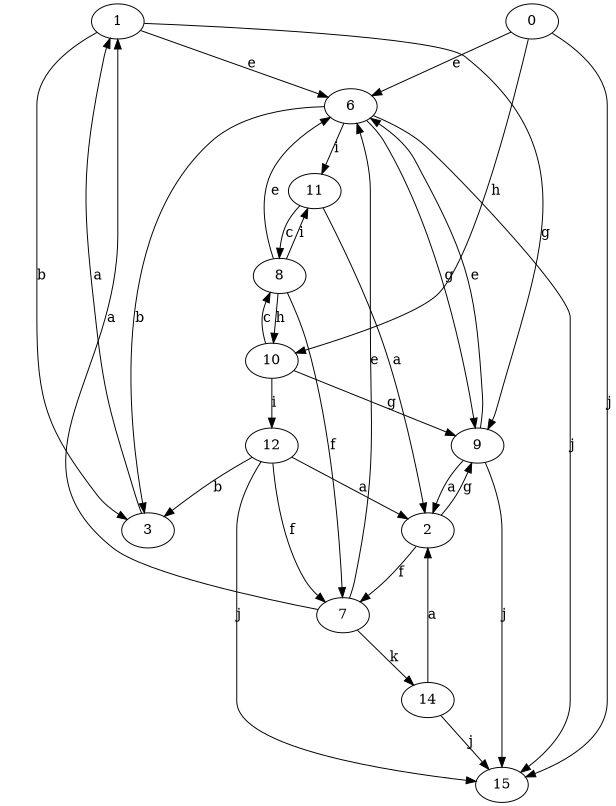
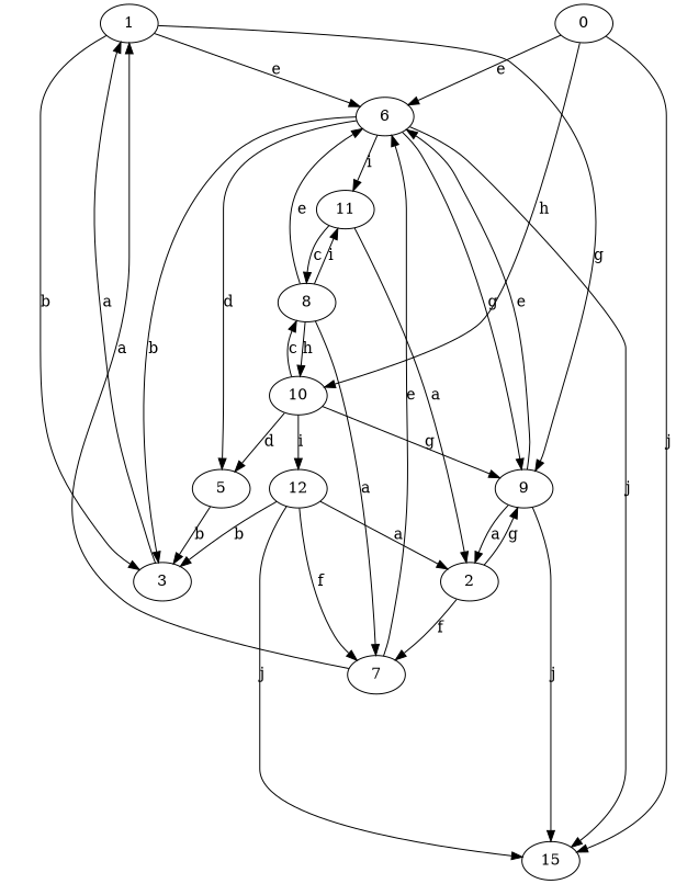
  strict digraph {
    1
    3
    6
    9
    11
+   5
    n7 [label=15]
    2
    7
-   14
    n11 [label=8]
    10
    12
    0
    1 -> 3 [label=b]
    1 -> 6 [label=e]
    1 -> 9 [label=g]
    3 -> 1 [label=a]
    6 -> 3 [label=b]
    6 -> 9 [label=g]
    6 -> 11 [label=i]
+   6 -> 5 [label=d]
    6 -> n7 [label=j]
    9 -> 6 [label=e]
    9 -> n7 [label=j]
    9 -> 2 [label=a]
    11 -> 2 [label=a]
    11 -> n11 [label=c]
+   5 -> 3 [label=b]
    2 -> 9 [label=g]
    2 -> 7 [label=f]
    7 -> 1 [label=a]
    7 -> 6 [label=e]
-   7 -> 14 [label=k]
-   14 -> n7 [label=j]
-   14 -> 2 [label=a]
    n11 -> 6 [label=e]
    n11 -> 11 [label=i]
-   n11 -> 7 [label=f]
+   n11 -> 7 [label=a]
    n11 -> 10 [label=h]
    10 -> 9 [label=g]
+   10 -> 5 [label=d]
    10 -> n11 [label=c]
    10 -> 12 [label=i]
    12 -> 3 [label=b]
    12 -> n7 [label=j]
    12 -> 2 [label=a]
    12 -> 7 [label=f]
    0 -> 6 [label=e]
    0 -> n7 [label=j]
    0 -> 10 [label=h]
  }
